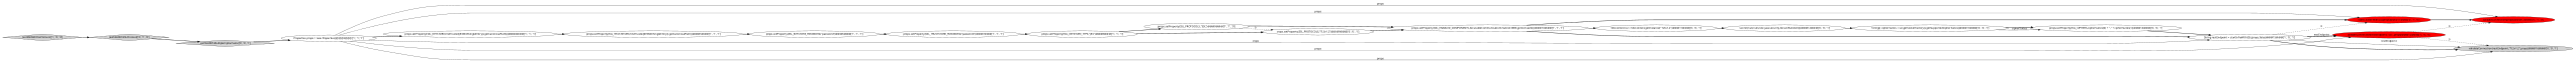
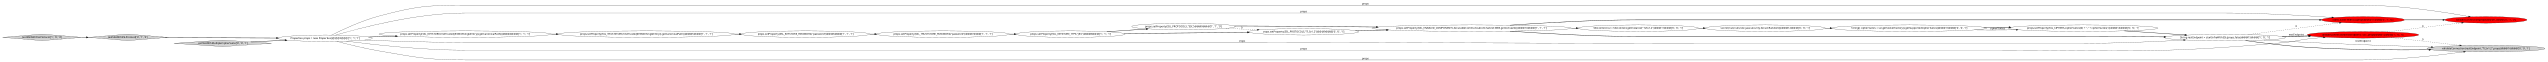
  digraph {
    fontname="Noto Sans"
    rankdir=LR
    node [fillcolor=white fontname="Noto Sans" shape=ellipse style=filled]
    edge [fontname="Noto Sans" style=bold]
    n1 [label="Properties props = new Properties()@@@3@@@['1', '1', '1']"]
    n2 [fillcolor=red label="startClusterWithSSL(props)@@@11@@@['0', '1', '0']"]
    n3 [fillcolor=red label="validateConnection(props)@@@12@@@['0', '1', '0']"]
    n4 [label="props.setProperty(SSL_KEYSTORE,findTrustedJKSWithSingleEntry().getCanonicalPath())@@@4@@@['1', '1', '1']"]
    n5 [fillcolor=red label="validateConnection(restEndpoint,\"SSL\",props)@@@12@@@['1', '0', '0']"]
    n6 [label="String restEndpoint = startInfraWithSSL(props,false)@@@15@@@['1', '0', '1']"]
    n7 [fillcolor=lightgray label="validateConnection(restEndpoint,\"TLSv1.2\",props)@@@16@@@['0', '0', '1']"]
    n8 [label="props.setProperty(SSL_TRUSTSTORE,findTrustedJKSWithSingleEntry().getCanonicalPath())@@@5@@@['1', '1', '1']"]
    n9 [fillcolor=lightgray label="testSSLWithSSLProtocol['1', '0', '0']" shape=diamond]
    n10 [fillcolor=lightgray label="testSSLWithSSLProtocol['0', '1', '0']" shape=diamond]
    n11 [label="props.setProperty(SSL_ENABLED_COMPONENTS,SecurableCommunicationChannel.WEB.getConstant())@@@10@@@['1', '1', '1']"]
    n12 [label="SSLContext ssl = SSLContext.getInstance(\"TLSv1.2\")@@@11@@@['0', '0', '1']"]
    n13 [label="ssl.init(null,null,new java.security.SecureRandom())@@@12@@@['0', '0', '1']"]
    n14 [label="props.setProperty(SSL_KEYSTORE_PASSWORD,\"password\")@@@6@@@['1', '1', '1']"]
    n15 [label="props.setProperty(SSL_TRUSTSTORE_PASSWORD,\"password\")@@@7@@@['1', '1', '1']"]
    n16 [label="props.setProperty(SSL_KEYSTORE_TYPE,\"JKS\")@@@8@@@['1', '1', '1']"]
    n17 [fillcolor=lightgray label="testSSLWithMultipleCipherSuite['0', '0', '1']" shape=diamond]
    n18 [label="props.setProperty(SSL_PROTOCOLS,\"TLSv1.2\")@@@9@@@['0', '0', '1']"]
    n19 [label="props.setProperty(SSL_PROTOCOLS,\"SSL\")@@@9@@@['1', '1', '0']"]
    n20 [label="String(( cipherSuites = ssl.getSocketFactory().getSupportedCipherSuites()@@@13@@@['0', '0', '1']"]
    n21 [label="props.setProperty(SSL_CIPHERS,cipherSuites(0( + \",\" + cipherSuites(1()@@@14@@@['0', '0', '1']"]
    n1 -> n2 [label=props style=solid]
    n1 -> n3 [label=props style=solid]
    n1 -> n4
    n1 -> n5 [label=props style=solid]
    n1 -> n6 [label=props style=solid]
    n1 -> n7 [label=props style=solid]
    n2 -> n3
    n4 -> n8
    n5 -> n3 [label=0 style=dashed]
    n5 -> n7 [label=0 style=dashed]
    n6 -> n2 [label=0 style=dashed]
    n6 -> n5 [label=restEndpoint style=solid]
    n6 -> n5
    n6 -> n7 [label=restEndpoint style=solid]
    n6 -> n7
    n8 -> n14
    n9 -> n10
-   n10 -> n17
+   n10 -> n1
    n11 -> n2
    n11 -> n6
    n11 -> n12
    n12 -> n13
    n13 -> n20
    n14 -> n15
    n15 -> n16
    n16 -> n18
    n16 -> n19
    n17 -> n1
    n18 -> n11
    n19 -> n11
    n19 -> n18 [label=0 style=dashed]
    n20 -> n21 [label=cipherSuites style=solid]
    n20 -> n21
    n21 -> n6
  }
